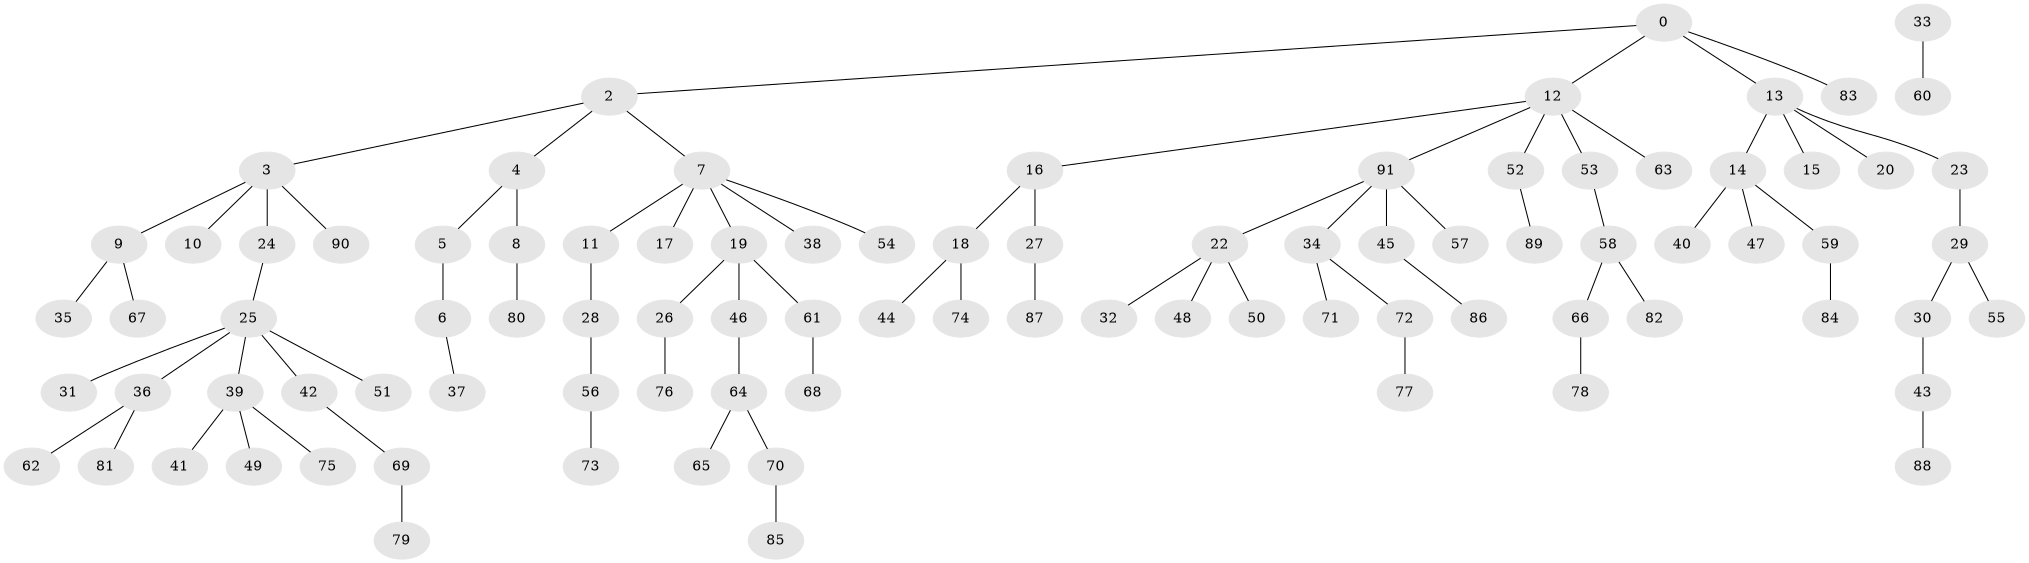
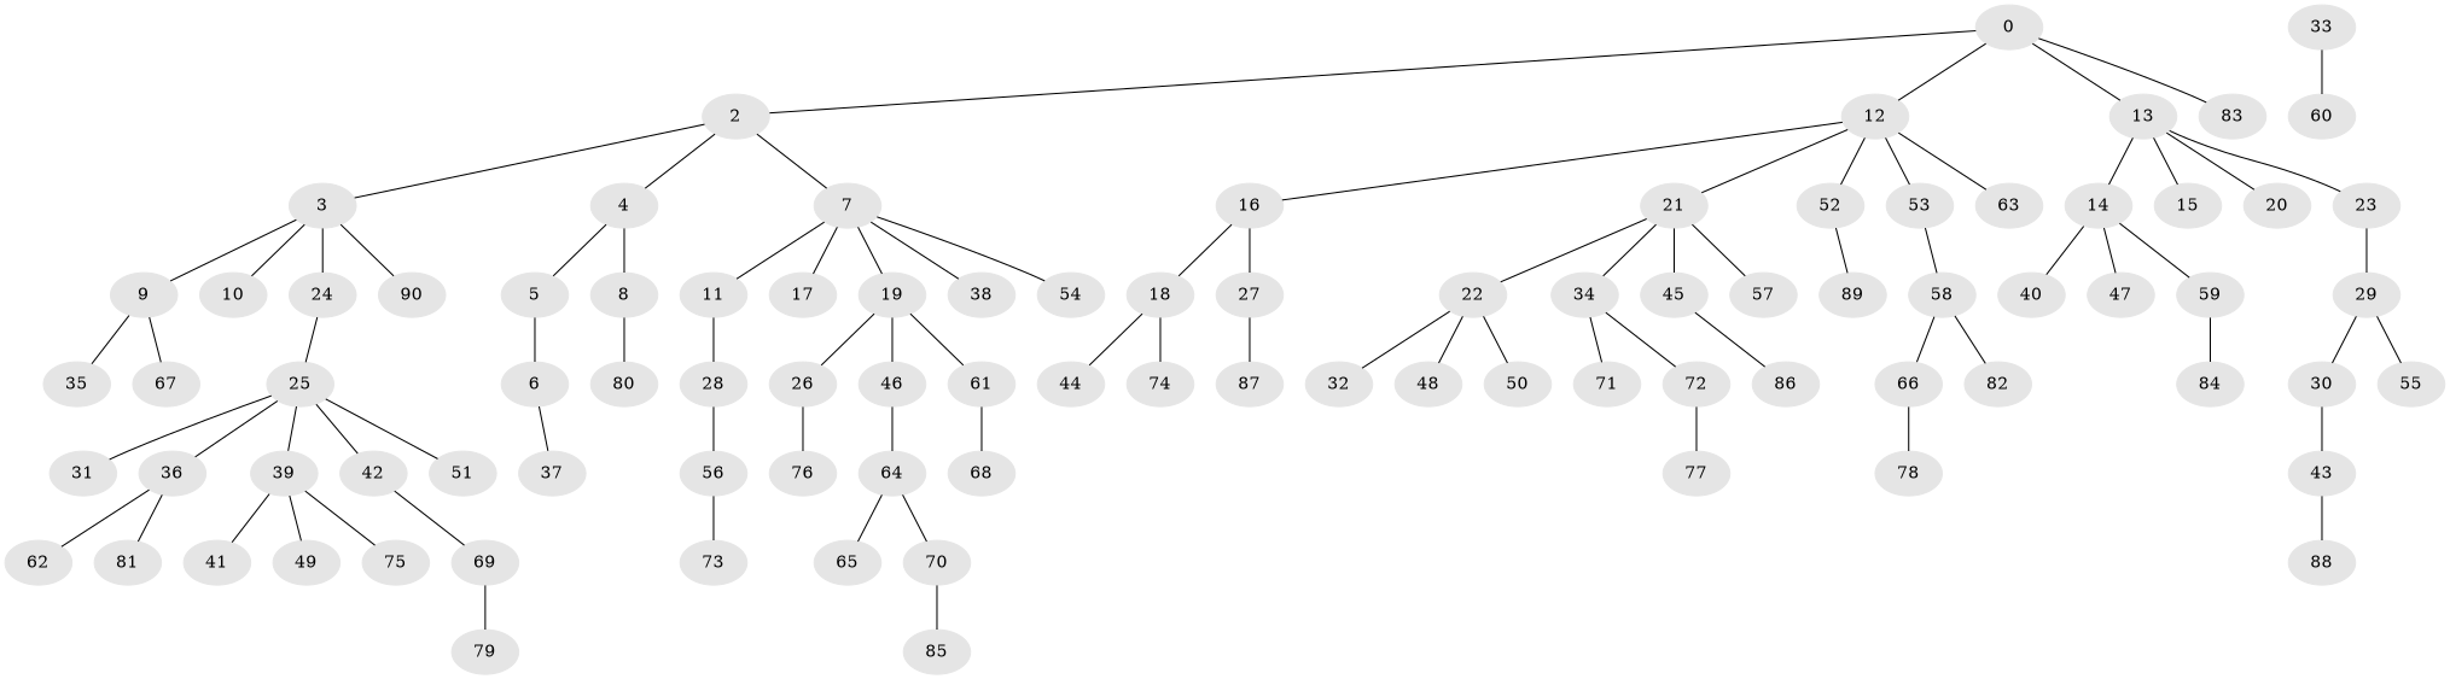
  graph {
    node [color=gray90 style=filled]
    n1 [label=0]
    2
    12
    13
    83
    3
    4
    7
    16
-   21 [label=91]
+   21
    52
    53
    63
    14
    15
    20
    23
    9
    10
    24
    90
    5
    8
    11
    17
    19
    38
    54
    35
    67
    25
    6
    80
    37
    28
    26
    46
    61
    33
    60
    56
    18
    27
    22
    34
    45
    57
    89
    58
    40
    47
    59
    29
    84
    44
    74
    87
    76
    64
    68
    32
    48
    50
    71
    72
    86
    30
    55
    31
    36
    39
    42
    51
    62
    81
    41
    49
    75
    69
    73
    43
    88
    77
    79
    65
    70
    66
    82
    78
    85
    n1 -- 2
    n1 -- 12
    n1 -- 13
    n1 -- 83
    2 -- 3
    2 -- 4
    2 -- 7
    12 -- 16
    12 -- 21
    12 -- 52
    12 -- 53
    12 -- 63
    13 -- 14
    13 -- 15
    13 -- 20
    13 -- 23
    3 -- 9
    3 -- 10
    3 -- 24
    3 -- 90
    4 -- 5
    4 -- 8
    7 -- 11
    7 -- 17
    7 -- 19
    7 -- 38
    7 -- 54
    16 -- 18
    16 -- 27
    21 -- 22
    21 -- 34
    21 -- 45
    21 -- 57
    52 -- 89
    53 -- 58
    14 -- 40
    14 -- 47
    14 -- 59
    23 -- 29
    9 -- 35
    9 -- 67
    24 -- 25
    5 -- 6
    8 -- 80
    11 -- 28
    19 -- 26
    19 -- 46
    19 -- 61
    25 -- 31
    25 -- 36
    25 -- 39
    25 -- 42
    25 -- 51
    6 -- 37
    28 -- 56
    26 -- 76
    46 -- 64
    61 -- 68
    33 -- 60
    56 -- 73
    18 -- 44
    18 -- 74
    27 -- 87
    22 -- 32
    22 -- 48
    22 -- 50
    34 -- 71
    34 -- 72
    45 -- 86
    58 -- 66
    58 -- 82
    59 -- 84
    29 -- 30
    29 -- 55
    64 -- 65
    64 -- 70
    72 -- 77
    30 -- 43
    36 -- 62
    36 -- 81
    39 -- 41
    39 -- 49
    39 -- 75
    42 -- 69
    69 -- 79
    43 -- 88
    70 -- 85
    66 -- 78
  }
